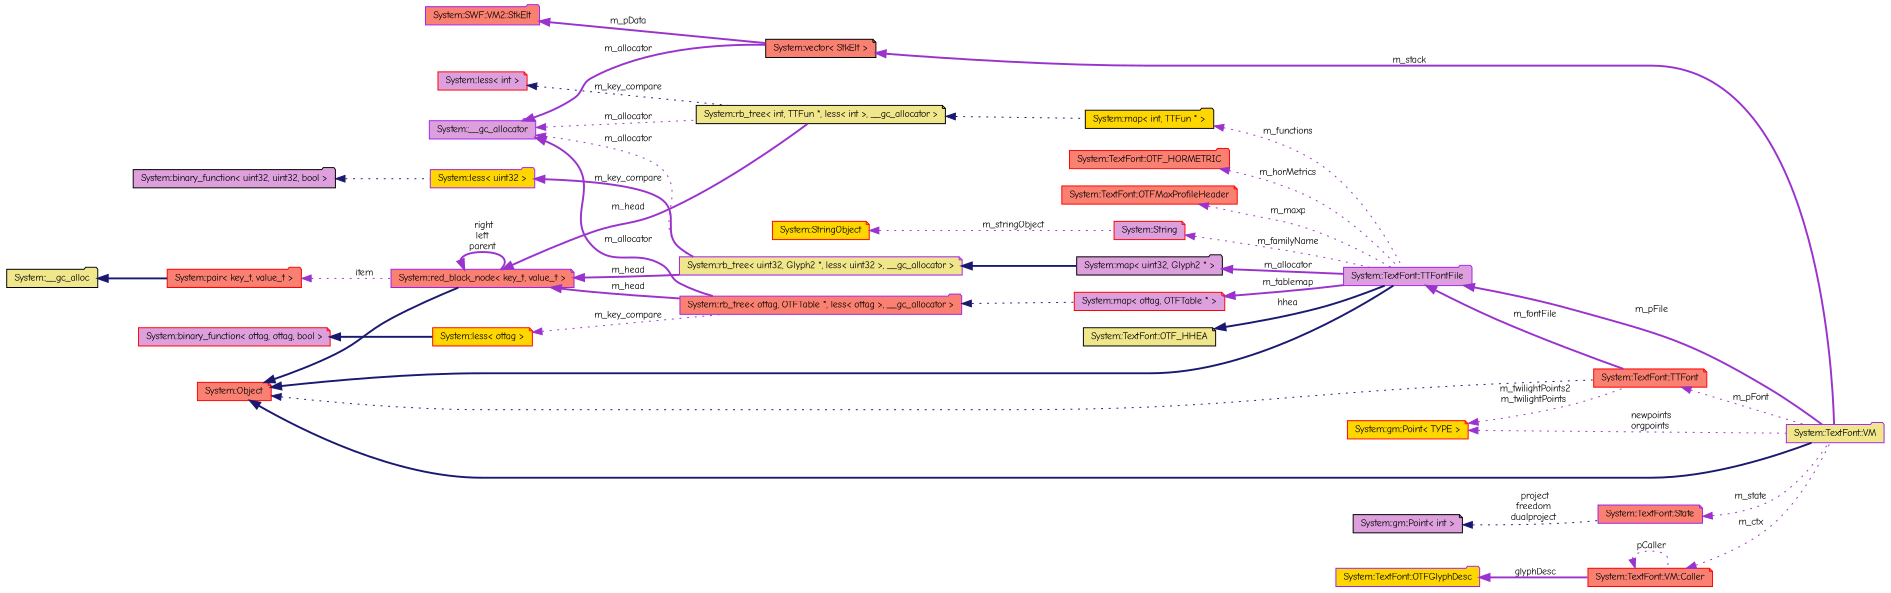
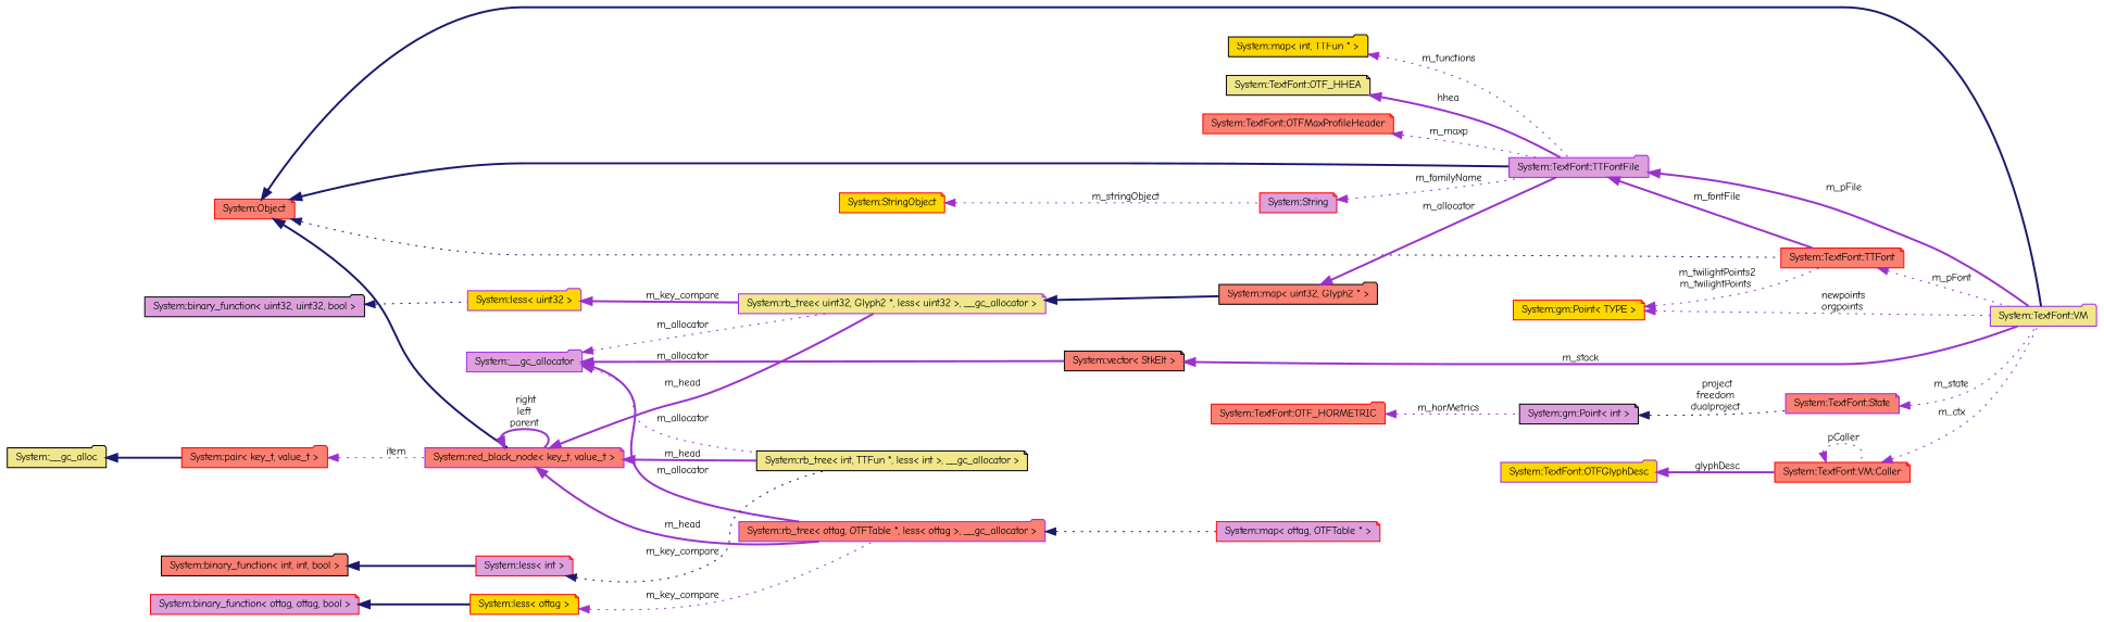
  digraph {
    fontname="Comic Neue"
    rankdir=LR
    node [color=red fillcolor=salmon fontname="Comic Neue" fontsize=10 shape=note style=filled]
    edge [color=darkorchid3 dir=back fontname="Comic Neue" fontsize=10 labelfontname=Helvetica labelfontsize=10 style=bold]
    n1 [color=purple fillcolor=khaki fontcolor=black height=0.2 label="System::TextFont::VM" shape=folder width=0.4]
    n2 [height=0.2 label="System::Object" width=0.4]
    n3 [color=purple fillcolor=plum height=0.2 label="System::TextFont::TTFontFile" shape=folder width=0.4]
    n4 [color=purple height=0.2 label="System::red_black_node\< key_t, value_t \>" width=0.4]
    n5 [height=0.2 label="System::TextFont::TTFont" width=0.4]
    n6 [color=purple height=0.2 label="System::rb_tree\< ottag, OTFTable *, less\< ottag \>, __gc_allocator \>" shape=folder width=0.4]
    n7 [color=black fillcolor=khaki height=0.2 label="System::rb_tree\< int, TTFun *, less\< int \>, __gc_allocator \>" width=0.4]
    n8 [color=purple fillcolor=khaki height=0.2 label="System::rb_tree\< uint32, Glyph2 *, less\< uint32 \>, __gc_allocator \>" width=0.4]
    n9 [fillcolor=gold height=0.2 label="System::StringObject" width=0.4]
    n10 [fillcolor=plum height=0.2 label="System::String" width=0.4]
    n11 [color=black fillcolor=khaki height=0.2 label="System::__gc_alloc" shape=folder width=0.4]
    n12 [height=0.2 label="System::pair\< key_t, value_t \>" shape=folder width=0.4]
    n13 [fillcolor=plum height=0.2 label="System::map\< ottag, OTFTable * \>" width=0.4]
    n14 [color=purple fillcolor=plum height=0.2 label="System::__gc_allocator" shape=folder width=0.4]
    n15 [color=black height=0.2 label="System::vector\< StkElt \>" width=0.4]
    n16 [color=black fillcolor=gold height=0.2 label="System::map\< int, TTFun * \>" shape=folder width=0.4]
-   n17 [color=black fillcolor=plum height=0.2 label="System::map\< uint32, Glyph2 * \>" shape=folder width=0.4]
+   n17 [color=black height=0.2 label="System::map\< uint32, Glyph2 * \>" shape=folder width=0.4]
    n18 [fillcolor=gold height=0.2 label="System::less\< ottag \>" width=0.4]
    n19 [fillcolor=plum height=0.2 label="System::binary_function\< ottag, ottag, bool \>" width=0.4]
    n20 [fillcolor=plum height=0.2 label="System::less\< int \>" width=0.4]
+   n21 [color=black height=0.2 label="System::binary_function\< int, int, bool \>" shape=folder width=0.4]
    n22 [color=black fillcolor=khaki height=0.2 label="System::TextFont::OTF_HHEA" width=0.4]
    n23 [color=purple fillcolor=gold height=0.2 label="System::less\< uint32 \>" shape=folder width=0.4]
    n24 [color=black fillcolor=plum height=0.2 label="System::binary_function\< uint32, uint32, bool \>" shape=folder width=0.4]
    n25 [height=0.2 label="System::TextFont::OTF_HORMETRIC" shape=folder width=0.4]
    n26 [height=0.2 label="System::TextFont::OTFMaxProfileHeader" width=0.4]
    n27 [fillcolor=gold height=0.2 label="System::gm::Point\< TYPE \>" width=0.4]
    n28 [color=purple height=0.2 label="System::TextFont::State" width=0.4]
    n29 [color=black fillcolor=plum height=0.2 label="System::gm::Point\< int \>" width=0.4]
    n30 [color=purple fillcolor=gold height=0.2 label="System::TextFont::OTFGlyphDesc" shape=folder width=0.4]
    n31 [height=0.2 label="System::TextFont::VM::Caller" width=0.4]
-   n32 [color=purple height=0.2 label="System::SWF::VM2::StkElt" shape=folder width=0.4]
    n2 -> n1 [color=midnightblue]
    n2 -> n3 [color=midnightblue]
    n2 -> n4 [color=midnightblue]
    n2 -> n5 [color=midnightblue style=dotted]
    n3 -> n1 [label=" m_pFile"]
    n3 -> n5 [label=" m_fontFile"]
    n4 -> n4 [label=" right\nleft\nparent"]
    n4 -> n6 [label=" m_head"]
    n4 -> n7 [label=" m_head"]
    n4 -> n8 [label=" m_head"]
    n5 -> n1 [label=" m_pFont" style=dotted]
    n6 -> n13 [color=midnightblue style=dotted]
-   n7 -> n16 [color=midnightblue style=dotted]
    n8 -> n17 [color=midnightblue]
    n9 -> n10 [label=" m_stringObject" style=dotted]
    n10 -> n3 [label=" m_familyName" style=dotted]
    n11 -> n12 [color=midnightblue]
    n12 -> n4 [label=" item" style=dotted]
-   n13 -> n3 [label=" m_tablemap"]
    n14 -> n6 [label=" m_allocator"]
    n14 -> n7 [label=" m_allocator" style=dotted]
    n14 -> n8 [label=" m_allocator" style=dotted]
    n14 -> n15 [label=" m_allocator"]
    n15 -> n1 [label=" m_stack"]
    n16 -> n3 [label=" m_functions" style=dotted]
    n17 -> n3 [label=" m_allocator"]
    n18 -> n6 [label=" m_key_compare" style=dotted]
    n19 -> n18 [color=midnightblue]
    n20 -> n7 [color=midnightblue label=" m_key_compare" style=dotted]
-   n22 -> n3 [color=midnightblue label=" hhea"]
+   n21 -> n20 [color=midnightblue]
+   n22 -> n3 [label=" hhea"]
    n23 -> n8 [label=" m_key_compare"]
    n24 -> n23 [color=midnightblue style=dotted]
-   n25 -> n3 [label=" m_horMetrics" style=dotted]
+   n25 -> n29 [label=" m_horMetrics" style=dotted]
    n26 -> n3 [label=" m_maxp" style=dotted]
    n27 -> n1 [label=" newpoints\norgpoints" style=dotted]
    n27 -> n5 [label=" m_twilightPoints2\nm_twilightPoints" style=dotted]
    n28 -> n1 [label=" m_state" style=dotted]
    n29 -> n28 [color=midnightblue label=" project\nfreedom\ndualproject" style=dotted]
    n30 -> n31 [label=" glyphDesc"]
    n31 -> n1 [label=" m_ctx" style=dotted]
    n31 -> n31 [label=" pCaller" style=dotted]
-   n32 -> n15 [label=" m_pData"]
  }
